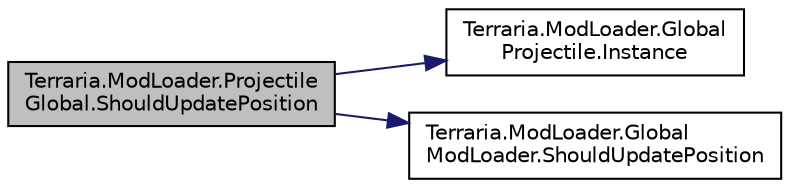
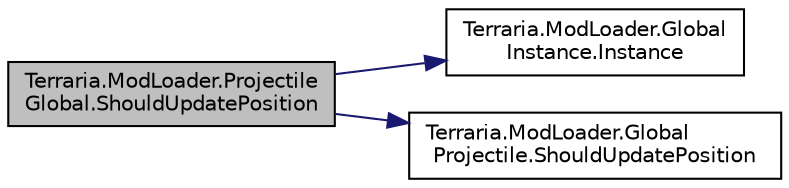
  digraph {
    rankdir=LR
    node [color=black fillcolor=white fontname=Helvetica fontsize=10 shape=record style=filled]
    edge [color=midnightblue fontname=Helvetica fontsize=10 labelfontname=Helvetica labelfontsize=10 style=solid]
    n1 [fillcolor=grey75 fontcolor=black height=0.2 label="Terraria.ModLoader.Projectile\lGlobal.ShouldUpdatePosition" width=0.4]
-   n2 [height=0.2 label="Terraria.ModLoader.Global\lProjectile.Instance" width=0.4]
-   n3 [height=0.2 label="Terraria.ModLoader.Global\lModLoader.ShouldUpdatePosition" width=0.4]
+   n2 [height=0.2 label="Terraria.ModLoader.Global\lInstance.Instance" width=0.4]
+   n3 [height=0.2 label="Terraria.ModLoader.Global\lProjectile.ShouldUpdatePosition" width=0.4]
    n1 -> n2
    n1 -> n3
  }
